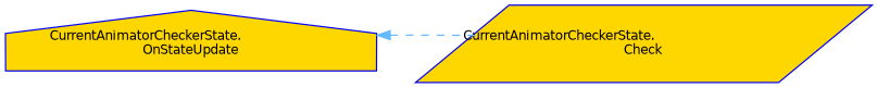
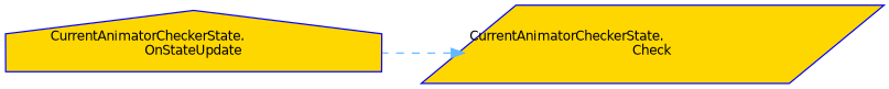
  digraph {
    rankdir=RL
    node [color=blue fillcolor=gold fontname=Helvetica fontsize=10 style=filled]
    n1 [fontcolor=black height=0.2 label="CurrentAnimatorCheckerState.\lCheck" shape=parallelogram width=0.4]
    n2 [height=0.2 label="CurrentAnimatorCheckerState.\lOnStateUpdate" shape=house width=0.4]
-   n2 -> n1 [color=steelblue1 dir=back fontname=Helvetica fontsize=10 labelfontname=Helvetica labelfontsize=10 style=dashed]
+   n1 -> n2 [color=steelblue1 dir=back fontname=Helvetica fontsize=10 labelfontname=Helvetica labelfontsize=10 style=dashed]
  }
